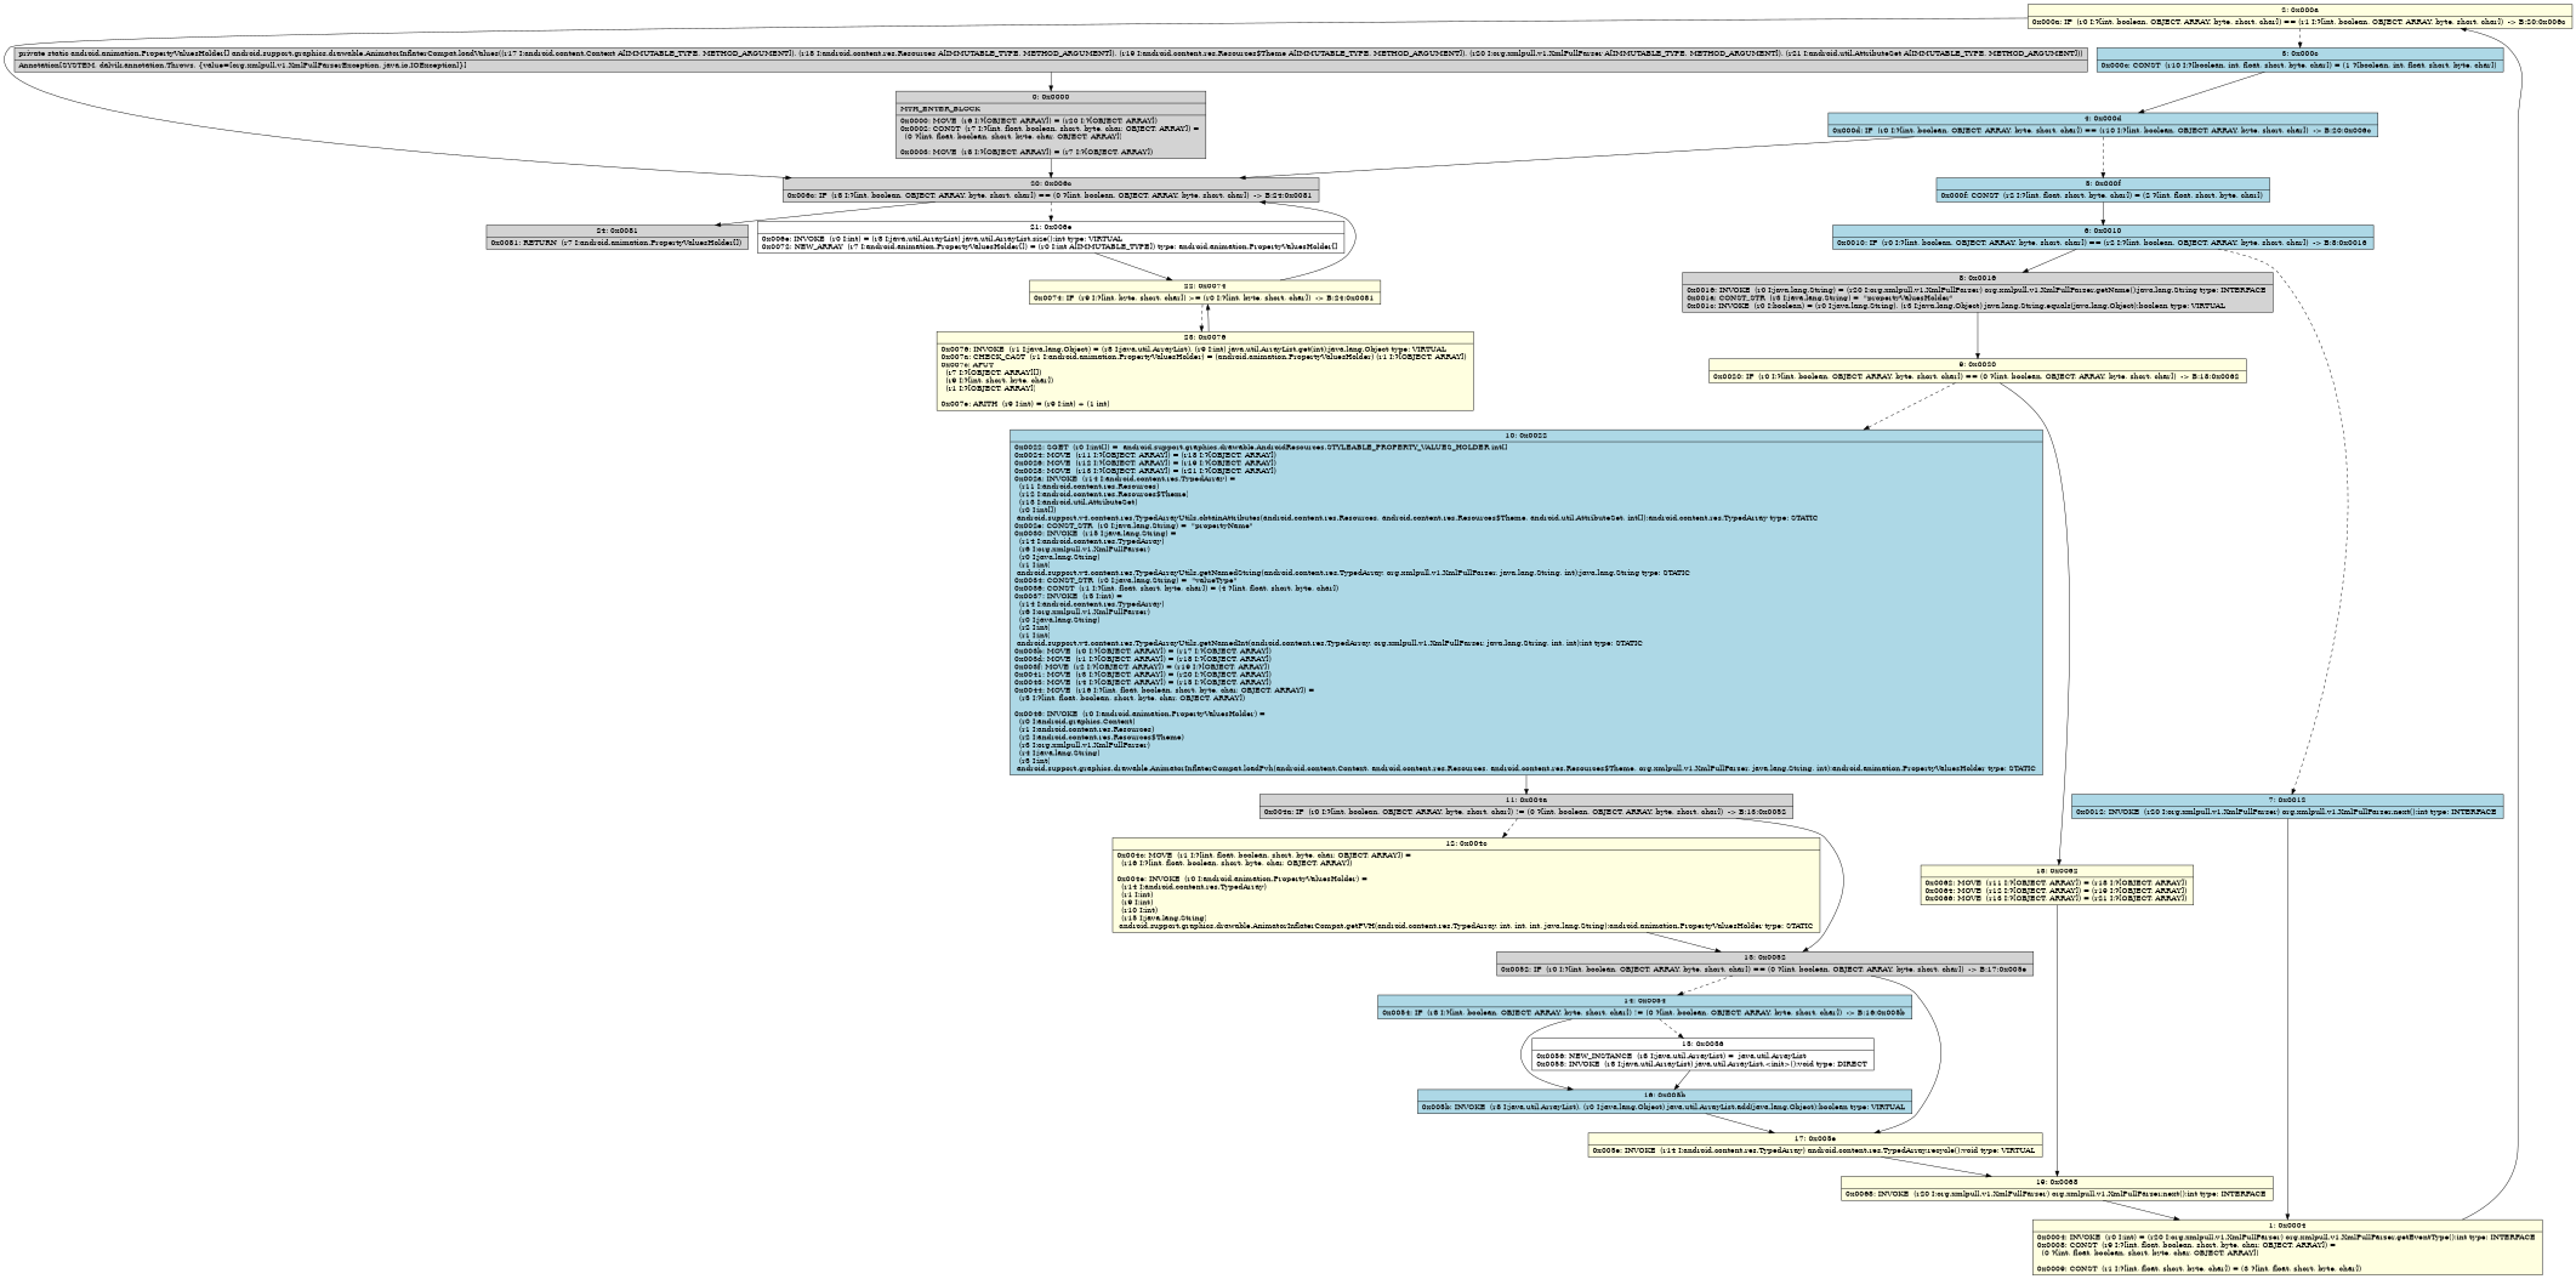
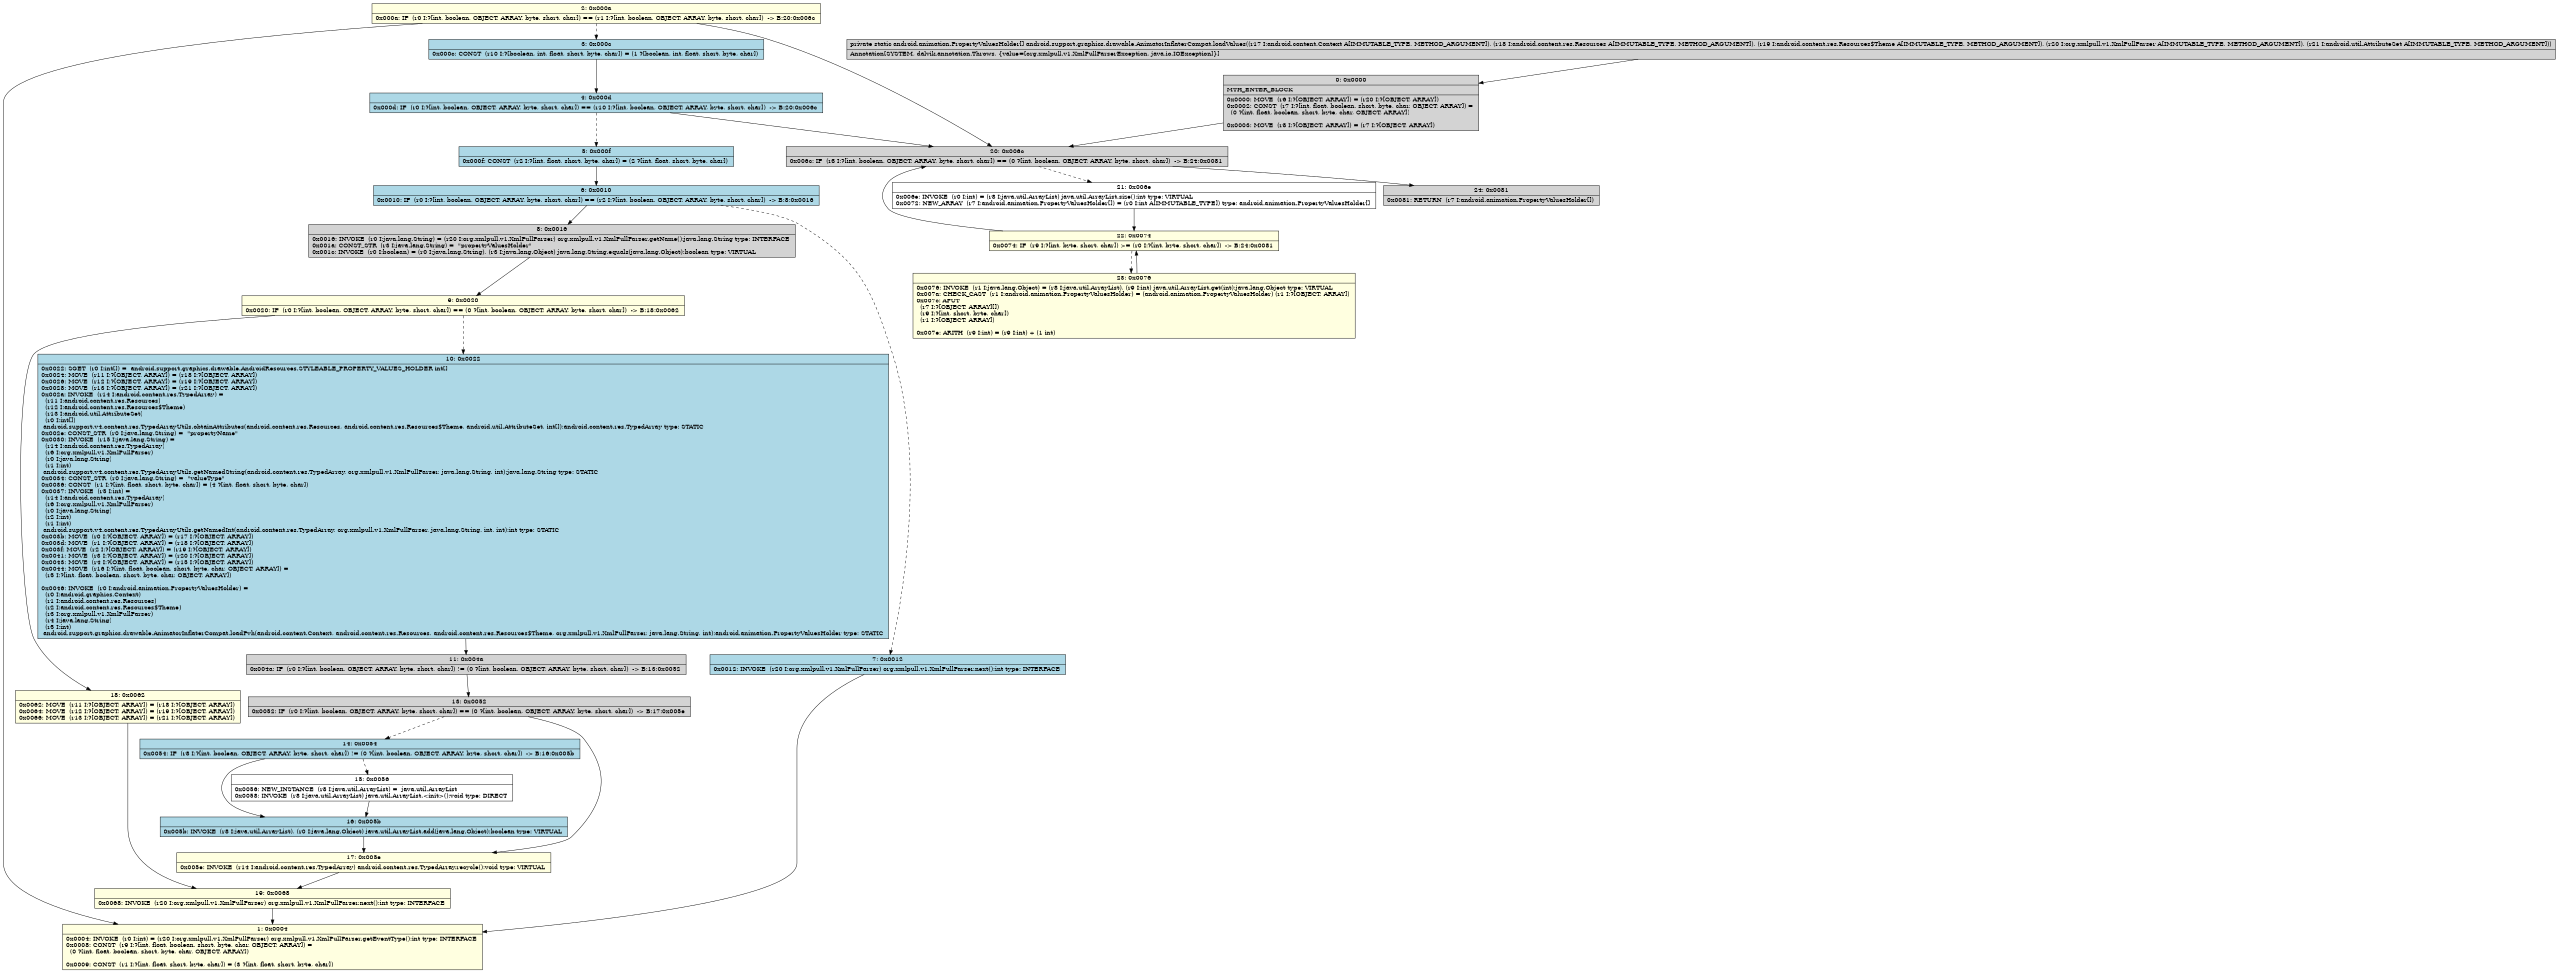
  digraph {
    node [fillcolor=lightyellow shape=record style=filled]
    n1 [fillcolor=lightgrey label="{0\:\ 0x0000|MTH_ENTER_BLOCK\l|0x0000: MOVE  (r6 I:?[OBJECT, ARRAY]) = (r20 I:?[OBJECT, ARRAY]) \l0x0002: CONST  (r7 I:?[int, float, boolean, short, byte, char, OBJECT, ARRAY]) = \l  (0 ?[int, float, boolean, short, byte, char, OBJECT, ARRAY])\l \l0x0003: MOVE  (r8 I:?[OBJECT, ARRAY]) = (r7 I:?[OBJECT, ARRAY]) \l}"]
    n2 [fillcolor=lightgrey label="{20\:\ 0x006c|0x006c: IF  (r8 I:?[int, boolean, OBJECT, ARRAY, byte, short, char]) == (0 ?[int, boolean, OBJECT, ARRAY, byte, short, char])  \-\> B:24:0x0081 \l}"]
    n3 [label="{1\:\ 0x0004|0x0004: INVOKE  (r0 I:int) = (r20 I:org.xmlpull.v1.XmlPullParser) org.xmlpull.v1.XmlPullParser.getEventType():int type: INTERFACE \l0x0008: CONST  (r9 I:?[int, float, boolean, short, byte, char, OBJECT, ARRAY]) = \l  (0 ?[int, float, boolean, short, byte, char, OBJECT, ARRAY])\l \l0x0009: CONST  (r1 I:?[int, float, short, byte, char]) = (3 ?[int, float, short, byte, char]) \l}"]
    n4 [label="{2\:\ 0x000a|0x000a: IF  (r0 I:?[int, boolean, OBJECT, ARRAY, byte, short, char]) == (r1 I:?[int, boolean, OBJECT, ARRAY, byte, short, char])  \-\> B:20:0x006c \l}"]
    n5 [fillcolor=lightblue label="{3\:\ 0x000c|0x000c: CONST  (r10 I:?[boolean, int, float, short, byte, char]) = (1 ?[boolean, int, float, short, byte, char]) \l}"]
    n6 [fillcolor=lightblue label="{4\:\ 0x000d|0x000d: IF  (r0 I:?[int, boolean, OBJECT, ARRAY, byte, short, char]) == (r10 I:?[int, boolean, OBJECT, ARRAY, byte, short, char])  \-\> B:20:0x006c \l}"]
    n7 [fillcolor=white label="{21\:\ 0x006e|0x006e: INVOKE  (r0 I:int) = (r8 I:java.util.ArrayList) java.util.ArrayList.size():int type: VIRTUAL \l0x0072: NEW_ARRAY  (r7 I:android.animation.PropertyValuesHolder[]) = (r0 I:int A[IMMUTABLE_TYPE]) type: android.animation.PropertyValuesHolder[] \l}"]
    n8 [fillcolor=lightgrey label="{24\:\ 0x0081|0x0081: RETURN  (r7 I:android.animation.PropertyValuesHolder[]) \l}"]
    n9 [fillcolor=lightblue label="{5\:\ 0x000f|0x000f: CONST  (r2 I:?[int, float, short, byte, char]) = (2 ?[int, float, short, byte, char]) \l}"]
    n10 [fillcolor=lightblue label="{6\:\ 0x0010|0x0010: IF  (r0 I:?[int, boolean, OBJECT, ARRAY, byte, short, char]) == (r2 I:?[int, boolean, OBJECT, ARRAY, byte, short, char])  \-\> B:8:0x0016 \l}"]
    n11 [fillcolor=lightblue label="{7\:\ 0x0012|0x0012: INVOKE  (r20 I:org.xmlpull.v1.XmlPullParser) org.xmlpull.v1.XmlPullParser.next():int type: INTERFACE \l}"]
    n12 [fillcolor=lightgrey label="{8\:\ 0x0016|0x0016: INVOKE  (r0 I:java.lang.String) = (r20 I:org.xmlpull.v1.XmlPullParser) org.xmlpull.v1.XmlPullParser.getName():java.lang.String type: INTERFACE \l0x001a: CONST_STR  (r3 I:java.lang.String) =  \"propertyValuesHolder\" \l0x001c: INVOKE  (r0 I:boolean) = (r0 I:java.lang.String), (r3 I:java.lang.Object) java.lang.String.equals(java.lang.Object):boolean type: VIRTUAL \l}"]
    n13 [label="{9\:\ 0x0020|0x0020: IF  (r0 I:?[int, boolean, OBJECT, ARRAY, byte, short, char]) == (0 ?[int, boolean, OBJECT, ARRAY, byte, short, char])  \-\> B:18:0x0062 \l}"]
    n14 [fillcolor=lightblue label="{10\:\ 0x0022|0x0022: SGET  (r0 I:int[]) =  android.support.graphics.drawable.AndroidResources.STYLEABLE_PROPERTY_VALUES_HOLDER int[] \l0x0024: MOVE  (r11 I:?[OBJECT, ARRAY]) = (r18 I:?[OBJECT, ARRAY]) \l0x0026: MOVE  (r12 I:?[OBJECT, ARRAY]) = (r19 I:?[OBJECT, ARRAY]) \l0x0028: MOVE  (r13 I:?[OBJECT, ARRAY]) = (r21 I:?[OBJECT, ARRAY]) \l0x002a: INVOKE  (r14 I:android.content.res.TypedArray) = \l  (r11 I:android.content.res.Resources)\l  (r12 I:android.content.res.Resources$Theme)\l  (r13 I:android.util.AttributeSet)\l  (r0 I:int[])\l android.support.v4.content.res.TypedArrayUtils.obtainAttributes(android.content.res.Resources, android.content.res.Resources$Theme, android.util.AttributeSet, int[]):android.content.res.TypedArray type: STATIC \l0x002e: CONST_STR  (r0 I:java.lang.String) =  \"propertyName\" \l0x0030: INVOKE  (r15 I:java.lang.String) = \l  (r14 I:android.content.res.TypedArray)\l  (r6 I:org.xmlpull.v1.XmlPullParser)\l  (r0 I:java.lang.String)\l  (r1 I:int)\l android.support.v4.content.res.TypedArrayUtils.getNamedString(android.content.res.TypedArray, org.xmlpull.v1.XmlPullParser, java.lang.String, int):java.lang.String type: STATIC \l0x0034: CONST_STR  (r0 I:java.lang.String) =  \"valueType\" \l0x0036: CONST  (r1 I:?[int, float, short, byte, char]) = (4 ?[int, float, short, byte, char]) \l0x0037: INVOKE  (r5 I:int) = \l  (r14 I:android.content.res.TypedArray)\l  (r6 I:org.xmlpull.v1.XmlPullParser)\l  (r0 I:java.lang.String)\l  (r2 I:int)\l  (r1 I:int)\l android.support.v4.content.res.TypedArrayUtils.getNamedInt(android.content.res.TypedArray, org.xmlpull.v1.XmlPullParser, java.lang.String, int, int):int type: STATIC \l0x003b: MOVE  (r0 I:?[OBJECT, ARRAY]) = (r17 I:?[OBJECT, ARRAY]) \l0x003d: MOVE  (r1 I:?[OBJECT, ARRAY]) = (r18 I:?[OBJECT, ARRAY]) \l0x003f: MOVE  (r2 I:?[OBJECT, ARRAY]) = (r19 I:?[OBJECT, ARRAY]) \l0x0041: MOVE  (r3 I:?[OBJECT, ARRAY]) = (r20 I:?[OBJECT, ARRAY]) \l0x0043: MOVE  (r4 I:?[OBJECT, ARRAY]) = (r15 I:?[OBJECT, ARRAY]) \l0x0044: MOVE  (r16 I:?[int, float, boolean, short, byte, char, OBJECT, ARRAY]) = \l  (r5 I:?[int, float, boolean, short, byte, char, OBJECT, ARRAY])\l \l0x0046: INVOKE  (r0 I:android.animation.PropertyValuesHolder) = \l  (r0 I:android.graphics.Context)\l  (r1 I:android.content.res.Resources)\l  (r2 I:android.content.res.Resources$Theme)\l  (r3 I:org.xmlpull.v1.XmlPullParser)\l  (r4 I:java.lang.String)\l  (r5 I:int)\l android.support.graphics.drawable.AnimatorInflaterCompat.loadPvh(android.content.Context, android.content.res.Resources, android.content.res.Resources$Theme, org.xmlpull.v1.XmlPullParser, java.lang.String, int):android.animation.PropertyValuesHolder type: STATIC \l}"]
    n15 [label="{18\:\ 0x0062|0x0062: MOVE  (r11 I:?[OBJECT, ARRAY]) = (r18 I:?[OBJECT, ARRAY]) \l0x0064: MOVE  (r12 I:?[OBJECT, ARRAY]) = (r19 I:?[OBJECT, ARRAY]) \l0x0066: MOVE  (r13 I:?[OBJECT, ARRAY]) = (r21 I:?[OBJECT, ARRAY]) \l}"]
    n16 [fillcolor=lightgrey label="{11\:\ 0x004a|0x004a: IF  (r0 I:?[int, boolean, OBJECT, ARRAY, byte, short, char]) != (0 ?[int, boolean, OBJECT, ARRAY, byte, short, char])  \-\> B:13:0x0052 \l}"]
    n17 [label="{19\:\ 0x0068|0x0068: INVOKE  (r20 I:org.xmlpull.v1.XmlPullParser) org.xmlpull.v1.XmlPullParser.next():int type: INTERFACE \l}"]
-   n18 [label="{12\:\ 0x004c|0x004c: MOVE  (r1 I:?[int, float, boolean, short, byte, char, OBJECT, ARRAY]) = \l  (r16 I:?[int, float, boolean, short, byte, char, OBJECT, ARRAY])\l \l0x004e: INVOKE  (r0 I:android.animation.PropertyValuesHolder) = \l  (r14 I:android.content.res.TypedArray)\l  (r1 I:int)\l  (r9 I:int)\l  (r10 I:int)\l  (r15 I:java.lang.String)\l android.support.graphics.drawable.AnimatorInflaterCompat.getPVH(android.content.res.TypedArray, int, int, int, java.lang.String):android.animation.PropertyValuesHolder type: STATIC \l}"]
    n19 [fillcolor=lightgrey label="{13\:\ 0x0052|0x0052: IF  (r0 I:?[int, boolean, OBJECT, ARRAY, byte, short, char]) == (0 ?[int, boolean, OBJECT, ARRAY, byte, short, char])  \-\> B:17:0x005e \l}"]
    n20 [fillcolor=lightblue label="{14\:\ 0x0054|0x0054: IF  (r8 I:?[int, boolean, OBJECT, ARRAY, byte, short, char]) != (0 ?[int, boolean, OBJECT, ARRAY, byte, short, char])  \-\> B:16:0x005b \l}"]
    n21 [label="{17\:\ 0x005e|0x005e: INVOKE  (r14 I:android.content.res.TypedArray) android.content.res.TypedArray.recycle():void type: VIRTUAL \l}"]
    n22 [fillcolor=white label="{15\:\ 0x0056|0x0056: NEW_INSTANCE  (r8 I:java.util.ArrayList) =  java.util.ArrayList \l0x0058: INVOKE  (r8 I:java.util.ArrayList) java.util.ArrayList.\<init\>():void type: DIRECT \l}"]
    n23 [fillcolor=lightblue label="{16\:\ 0x005b|0x005b: INVOKE  (r8 I:java.util.ArrayList), (r0 I:java.lang.Object) java.util.ArrayList.add(java.lang.Object):boolean type: VIRTUAL \l}"]
    n24 [label="{22\:\ 0x0074|0x0074: IF  (r9 I:?[int, byte, short, char]) \>= (r0 I:?[int, byte, short, char])  \-\> B:24:0x0081 \l}"]
    n25 [label="{23\:\ 0x0076|0x0076: INVOKE  (r1 I:java.lang.Object) = (r8 I:java.util.ArrayList), (r9 I:int) java.util.ArrayList.get(int):java.lang.Object type: VIRTUAL \l0x007a: CHECK_CAST  (r1 I:android.animation.PropertyValuesHolder) = (android.animation.PropertyValuesHolder) (r1 I:?[OBJECT, ARRAY]) \l0x007c: APUT  \l  (r7 I:?[OBJECT, ARRAY][])\l  (r9 I:?[int, short, byte, char])\l  (r1 I:?[OBJECT, ARRAY])\l \l0x007e: ARITH  (r9 I:int) = (r9 I:int) + (1 int) \l}"]
    n26 [fillcolor=lightgrey label="{private static android.animation.PropertyValuesHolder[] android.support.graphics.drawable.AnimatorInflaterCompat.loadValues((r17 I:android.content.Context A[IMMUTABLE_TYPE, METHOD_ARGUMENT]), (r18 I:android.content.res.Resources A[IMMUTABLE_TYPE, METHOD_ARGUMENT]), (r19 I:android.content.res.Resources$Theme A[IMMUTABLE_TYPE, METHOD_ARGUMENT]), (r20 I:org.xmlpull.v1.XmlPullParser A[IMMUTABLE_TYPE, METHOD_ARGUMENT]), (r21 I:android.util.AttributeSet A[IMMUTABLE_TYPE, METHOD_ARGUMENT]))  | Annotation[SYSTEM, dalvik.annotation.Throws, \{value=[org.xmlpull.v1.XmlPullParserException, java.io.IOException]\}]\l}"]
    n1 -> n2
    n2 -> n7 [style=dashed]
    n2 -> n8
-   n3 -> n4
+   n4 -> n3
    n4 -> n2
    n4 -> n5 [style=dashed]
    n5 -> n6
    n6 -> n2
    n6 -> n9 [style=dashed]
    n7 -> n24
    n9 -> n10
    n10 -> n11 [style=dashed]
    n10 -> n12
    n11 -> n3
    n12 -> n13
    n13 -> n14 [style=dashed]
    n13 -> n15
    n14 -> n16
    n15 -> n17
-   n16 -> n18 [style=dashed]
    n16 -> n19
    n17 -> n3
-   n18 -> n19
    n19 -> n20 [style=dashed]
    n19 -> n21
    n20 -> n22 [style=dashed]
    n20 -> n23
    n21 -> n17
    n22 -> n23
    n23 -> n21
    n24 -> n2
    n24 -> n25 [style=dashed]
    n25 -> n24
    n26 -> n1
  }
